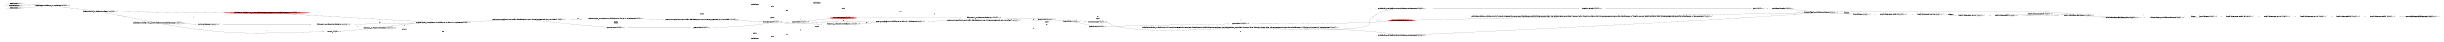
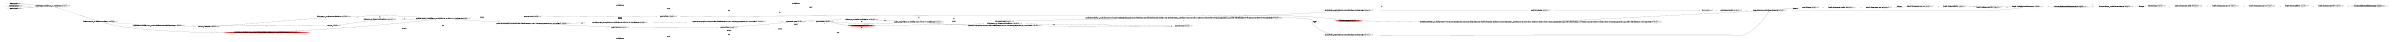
  digraph {
    rankdir=LR
    node [fillcolor=white shape=ellipse style=filled]
    edge [style=bold]
    n1 [label="assertEquals(84,searchResponse.getHits().getAt(0).docId())@@@51@@@['1', '0', '1']"]
    n2 [label="assertEquals(0,searchResponse.getFailedShards())@@@52@@@['1', '0', '1']"]
    n3 [label="assertEquals(1,mockSearchPhaseContext.releasedSearchContexts.size())@@@54@@@['1', '1', '1']"]
    n4 [label="assertEquals(2,searchResponse.getSuccessfulShards())@@@53@@@['0', '0', '1']"]
    n5 [label="assertNotNull(searchResponse)@@@57@@@['1', '1', '0']"]
    n6 [label="assertEquals(2,searchResponse.getHits().getTotalHits().value)@@@58@@@['0', '1', '0']"]
    n7 [label="assertEquals(84,searchResponse.getHits().getAt(0).docId())@@@59@@@['0', '1', '0']"]
    n8 [fillcolor=lightgray label="assertTrue(mockSearchPhaseContext.releasedSearchContexts.contains(ctx1))@@@55@@@['1', '1', '1']"]
    n9 [label="assertEquals(\"fetch\",phase.getName())@@@44@@@['0', '0', '1']"]
    n10 [label="phase.run()@@@45@@@['0', '0', '1']"]
    n11 [label="mockSearchPhaseContext.assertNoFailure()@@@46@@@['0', '0', '1']"]
    n12 [label="queryResult.size(resultSetSize)@@@12@@@['1', '0', '1']"]
    n13 [label="queryResult.setShardIndex(0)@@@13@@@['1', '0', '1']"]
    n14 [label="results.consumeResult(queryResult)@@@14@@@['1', '1', '1']"]
    n15 [label="QuerySearchResult queryResult = new QuerySearchResult(ctx1,new SearchShardTarget(\"node1\",new ShardId(\"test\",\"na\",0),null,OriginalIndices.NONE))@@@8@@@['1', '1', '1']"]
    n16 [label="queryResult.topDocs(new TopDocsAndMaxScore(new TopDocs(new TotalHits(1,TotalHits.Relation.EQUAL_TO),new ScoreDoc((((edu.fdu.CPPDG.tinypdg.pe.ExpressionInfo@123c650),2.0F),new DocValueFormat(((()@@@9@@@['1', '1', '1']"]
    n17 [label="queryResult.size(resultSetSize)@@@24@@@['0', '1', '0']"]
    n18 [label="queryResult.setShardIndex(0)@@@15@@@['1', '1', '0']"]
    n19 [label="SearchContextId ctx2 = new SearchContextId(UUIDs.randomBase64UUID(),321)@@@15@@@['0', '0', '1']"]
    n20 [fillcolor=red label="results.consumeResult(queryResult,null)@@@16@@@['0', '1', '0']"]
    n21 [label="mockSearchPhaseContext.searchTransport = new SearchTransportService(null,null){@Override public void sendExecuteFetch(Transport.Connection connection,ShardFetchSearchRequest request,SearchTask task,SearchActionListener<FetchSearchResult> listener){FetchSearchResult fetchResult = new FetchSearchResult()if (request.contextId().equals(ctx2)) {fetchResult.hits(new SearchHits(new SearchHit((((edu.fdu.CPPDG.tinypdg.pe.ExpressionInfo@123c56b,new TotalHits(1,TotalHits.Relation.EQUAL_TO),2.0F))}{assertEquals(ctx1,request.contextId())fetchResult.hits(new SearchHits(new SearchHit((((edu.fdu.CPPDG.tinypdg.pe.ExpressionInfo@123c588,new TotalHits(1,TotalHits.Relation.EQUAL_TO),1.0F))}listener.onResponse(fetchResult)}}@@@29@@@['0', '1', '0']"]
    n22 [label="QuerySearchResult queryResult = new QuerySearchResult(ctx1,new SearchShardTarget(\"node1\",new ShardId(\"test\",\"na\",0),null,OriginalIndices.NONE))@@@10@@@['0', '1', '0']"]
    n23 [label="queryResult.setShardIndex(1)@@@25@@@['0', '1', '0']"]
-   n24 [label="queryResult.setShardIndex(1)@@@21@@@['1', '1', '1']"]
    n25 [label="results.consumeResult(queryResult)@@@22@@@['1', '0', '1']"]
    n26 [label="mockSearchPhaseContext.searchTransport = new SearchTransportService(null,null){@Override public void sendExecuteFetch(Transport.Connection connection,ShardFetchSearchRequest request,SearchTask task,SearchActionListener<FetchSearchResult> listener){FetchSearchResult fetchResult = new FetchSearchResult()if (request.contextId().equals(ctx2)) {fetchResult.hits(new SearchHits(new SearchHit((((edu.fdu.CPPDG.tinypdg.pe.ExpressionInfo@123c6d8,new TotalHits(1,TotalHits.Relation.EQUAL_TO),2.0F))}{fail(\"requestID 123 should not be fetched but was\")}listener.onResponse(fetchResult)}}@@@23@@@['1', '0', '1']"]
    n27 [fillcolor=red label="results.consumeResult(queryResult,null)@@@26@@@['0', '1', '0']"]
    n28 [label="SearchResponse searchResponse = mockSearchPhaseContext.searchResponse.get()@@@47@@@['1', '1', '1']"]
    n29 [label="assertNotNull(searchResponse)@@@48@@@['1', '0', '1']"]
    n30 [label="assertEquals(2,searchResponse.getHits().getTotalHits().value)@@@49@@@['1', '0', '1']"]
    n31 [label="FetchSearchPhase phase = new FetchSearchPhase(results,controller,mockSearchPhaseContext,ClusterState.EMPTY_STATE,null)@@@41@@@['1', '0', '0']"]
    n32 [label="assertEquals(42,searchResponse.getHits().getAt(1).docId())@@@60@@@['0', '1', '0']"]
    n33 [label="FetchSearchPhase phase = new FetchSearchPhase(results,controller,mockSearchPhaseContext,ClusterState.EMPTY_STATE,null)@@@38@@@['0', '0', '1']"]
    n34 [label="final SearchContextId ctx2 = new SearchContextId(UUIDs.randomBase64UUID(),312)@@@19@@@['0', '1', '0']"]
    n35 [label="queryResult.size(resultSetSize)@@@20@@@['1', '1', '1']"]
    n36 [label="assertEquals(0,searchResponse.getFailedShards())@@@61@@@['0', '1', '0']"]
    n37 [label="assertEquals(2,searchResponse.getSuccessfulShards())@@@62@@@['0', '1', '0']"]
    n38 [label="queryResult.topDocs(new TopDocsAndMaxScore(new TopDocs(new TotalHits(1,TotalHits.Relation.EQUAL_TO),new ScoreDoc((((edu.fdu.CPPDG.tinypdg.pe.ExpressionInfo@123c4e1),2.0F),new DocValueFormat(((()@@@11@@@['0', '1', '0']"]
    n39 [label="SearchResponse searchResponse = mockSearchPhaseContext.searchResponse.get()@@@56@@@['1', '1', '0']"]
    n40 [label="queryResult = new QuerySearchResult(ctx2,new SearchShardTarget(\"node2\",new ShardId(\"test\",\"na\",1),null,OriginalIndices.NONE))@@@16@@@['1', '0', '1']"]
    n41 [label="queryResult.topDocs(new TopDocsAndMaxScore(new TopDocs(new TotalHits(1,TotalHits.Relation.EQUAL_TO),new ScoreDoc((((edu.fdu.CPPDG.tinypdg.pe.ExpressionInfo@123c696),2.0F),new DocValueFormat(((()@@@17@@@['1', '0', '1']"]
    n42 [fillcolor=lightgray label="testFetchTwoDocument['1', '0', '0']" shape=diamond]
    n43 [label="MockSearchPhaseContext mockSearchPhaseContext = new MockSearchPhaseContext(2)@@@3@@@['1', '1', '1']"]
    n44 [label="SearchPhaseController controller = new SearchPhaseController(writableRegistry(),null)@@@4@@@['1', '1', '1']"]
    n45 [label="ArraySearchPhaseResults<SearchPhaseResult> results = controller.newSearchPhaseResults(NOOP,mockSearchPhaseContext.getRequest(),2)@@@5@@@['1', '0', '1']"]
    n46 [label="int resultSetSize = randomIntBetween(2,10)@@@6@@@['1', '0', '0']"]
    n47 [label="int resultSetSize = 1@@@6@@@['0', '0', '1']"]
    n48 [fillcolor=red label="ArraySearchPhaseResults<SearchPhaseResult> results = controller.newSearchPhaseResults(EsExecutors.newDirectExecutorService(),NOOP,mockSearchPhaseContext.getRequest(),2,null)@@@5@@@['0', '1', '0']"]
    n49 [label="final SearchContextId ctx1 = new SearchContextId(UUIDs.randomBase64UUID(),123)@@@7@@@['1', '0', '0']"]
    n50 [label="SearchContextId ctx1 = new SearchContextId(UUIDs.randomBase64UUID(),123)@@@7@@@['0', '0', '1']"]
    n51 [fillcolor=lightgray label="assertTrue(mockSearchPhaseContext.releasedSearchContexts.isEmpty())@@@63@@@['0', '1', '0']"]
    n52 [label="assertEquals(1,searchResponse.getHits().getHits().length)@@@50@@@['1', '0', '1']"]
    n53 [fillcolor=lightgray label="testCleanupIrrelevantContexts['0', '0', '1']" shape=diamond]
    n54 [fillcolor=lightgray label="testFetchTwoDocument['0', '1', '0']" shape=diamond]
    n1 -> n2
    n2 -> n3
    n2 -> n4
    n3 -> n8
    n4 -> n3
    n5 -> n3 [label=0 style=dashed]
    n5 -> n6
    n6 -> n7
    n7 -> n32
    n8 -> n39
    n9 -> n10
    n10 -> n11
    n11 -> n28
    n12 -> n13
    n13 -> n14
    n14 -> n18
    n14 -> n19
    n14 -> n20 [label=0 style=dashed]
    n15 -> n14 [label=queryResult style=solid]
    n15 -> n14 [label=resultSetSize style=solid]
    n15 -> n16
    n15 -> n17 [label=resultSetSize style=solid]
    n16 -> n12
    n16 -> n21 [label=ctx1 style=solid]
    n16 -> n22 [label=ctx1 style=solid]
    n16 -> n22
    n17 -> n23
    n18 -> n19 [label=0 style=dashed]
    n18 -> n20
    n18 -> n26 [label=ctx2 style=solid]
    n18 -> n40
    n18 -> n40 [label=ctx2 style=solid]
    n19 -> n26 [label=ctx2 style=solid]
    n19 -> n40 [label=ctx2 style=solid]
    n19 -> n40
    n20 -> n34
    n21 -> n28
    n22 -> n20 [label=queryResult style=solid]
    n22 -> n38
    n23 -> n27
-   n24 -> n17
-   n24 -> n25
    n25 -> n26
    n25 -> n27 [label=0 style=dashed]
    n26 -> n31
    n26 -> n33
    n27 -> n21
    n28 -> n3
    n28 -> n29
    n28 -> n29 [label=searchResponse style=solid]
    n29 -> n30
    n30 -> n52
    n31 -> n28
    n32 -> n36
    n33 -> n9
    n34 -> n21 [label=ctx2 style=solid]
    n34 -> n35
    n34 -> n35 [label=ctx2 style=solid]
-   n35 -> n24
    n35 -> n27 [label=queryResult style=solid]
    n36 -> n37
    n37 -> n51
    n38 -> n14
    n39 -> n5
    n39 -> n5 [label=searchResponse style=solid]
    n40 -> n25 [label=queryResult style=solid]
    n40 -> n41
    n41 -> n35
    n42 -> n43
    n43 -> n28 [label=mockSearchPhaseContext style=solid]
    n43 -> n31 [label=mockSearchPhaseContext style=solid]
    n43 -> n33 [label=mockSearchPhaseContext style=solid]
    n43 -> n44
    n44 -> n28 [label=controller style=solid]
    n44 -> n31 [label=controller style=solid]
    n44 -> n33 [label=controller style=solid]
    n44 -> n45
    n44 -> n48
    n45 -> n31 [label=results style=solid]
    n45 -> n33 [label=results style=solid]
    n45 -> n46
    n45 -> n47
    n45 -> n48 [label=0 style=dashed]
    n46 -> n12 [label=resultSetSize style=solid]
    n46 -> n35 [label=resultSetSize style=solid]
    n46 -> n47 [label=0 style=dashed]
    n46 -> n49
    n47 -> n12 [label=results style=solid]
    n47 -> n35 [label=resultSetSize style=solid]
    n47 -> n50
    n48 -> n15
    n48 -> n28 [label=results style=solid]
    n49 -> n15
    n49 -> n15 [label=ctx1 style=solid]
    n49 -> n26 [label=ctx1 style=solid]
    n49 -> n50 [label=0 style=dashed]
    n50 -> n8 [label=ctx1 style=solid]
    n50 -> n15
    n50 -> n15 [label=ctx1 style=solid]
    n52 -> n1
    n52 -> n1 [label=searchResponse style=solid]
    n53 -> n43
    n54 -> n43
  }
